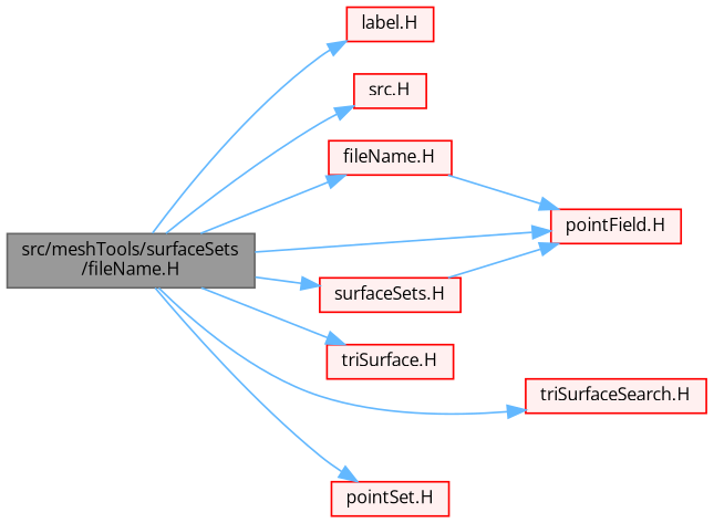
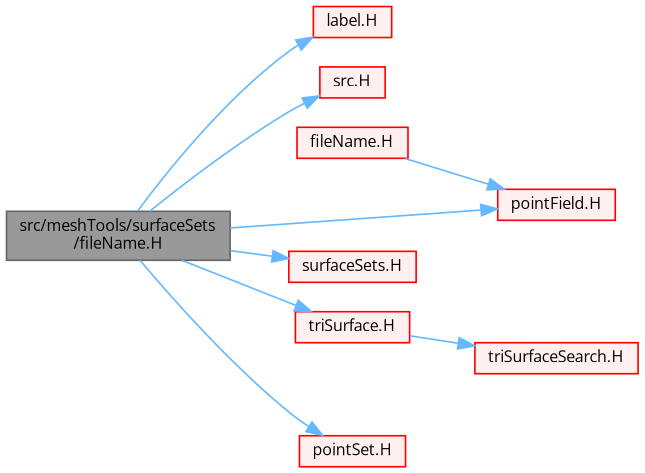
  digraph {
    fontname="Open Sans"
    rankdir=LR
    node [color=red fillcolor="#FFF0F0" fontname="Open Sans" fontsize=10 shape=box style=filled]
    edge [color=steelblue1 fontname="Open Sans" fontsize=10 labelfontname=Helvetica labelfontsize=10 style=solid]
    n1 [color=gray40 fillcolor=grey60 fontcolor=black height=0.2 label="src/meshTools/surfaceSets\l/fileName.H" width=0.4]
    n2 [height=0.2 label="label.H" width=0.4]
    n3 [height=0.2 label="src.H" width=0.4]
    n4 [height=0.2 label="fileName.H" width=0.4]
    n5 [height=0.2 label="pointField.H" width=0.4]
    n6 [height=0.2 label="surfaceSets.H" width=0.4]
    n7 [height=0.2 label="triSurface.H" width=0.4]
    n8 [height=0.2 label="triSurfaceSearch.H" width=0.4]
    n9 [height=0.2 label="pointSet.H" width=0.4]
    n1 -> n2
    n1 -> n3
-   n1 -> n4
    n1 -> n5
    n1 -> n6
    n1 -> n7
-   n1 -> n8
+   n7 -> n8
    n1 -> n9
    n4 -> n5
-   n6 -> n5
  }
